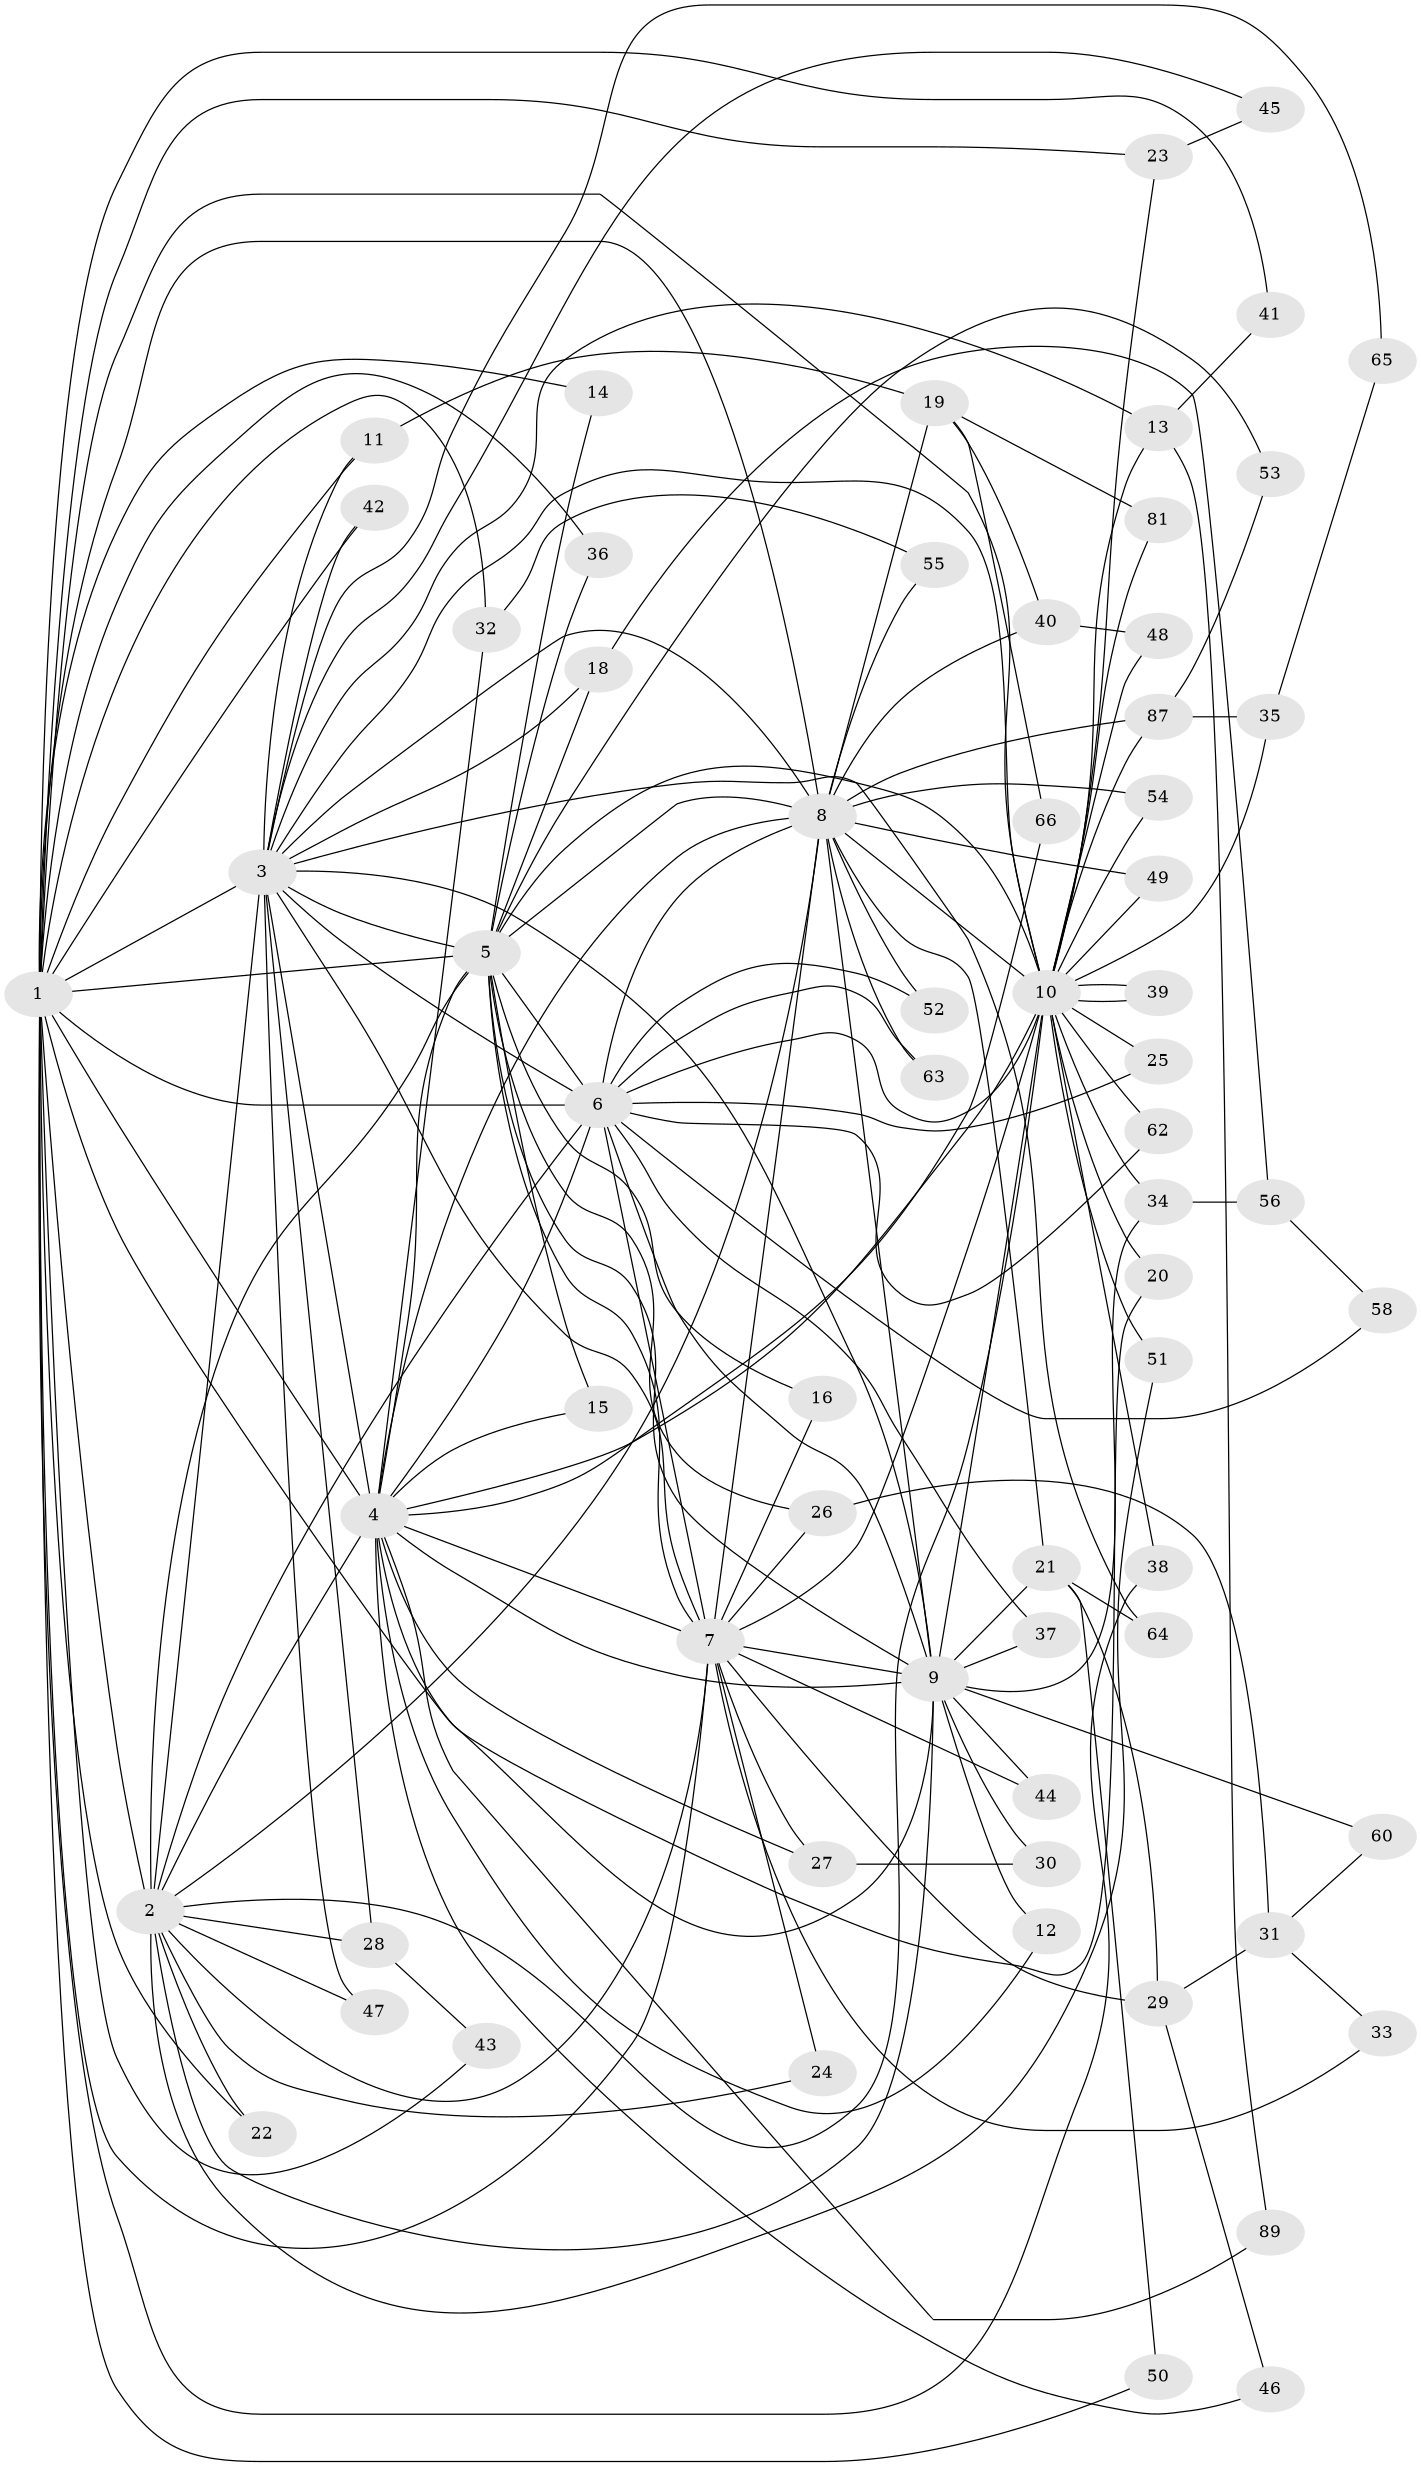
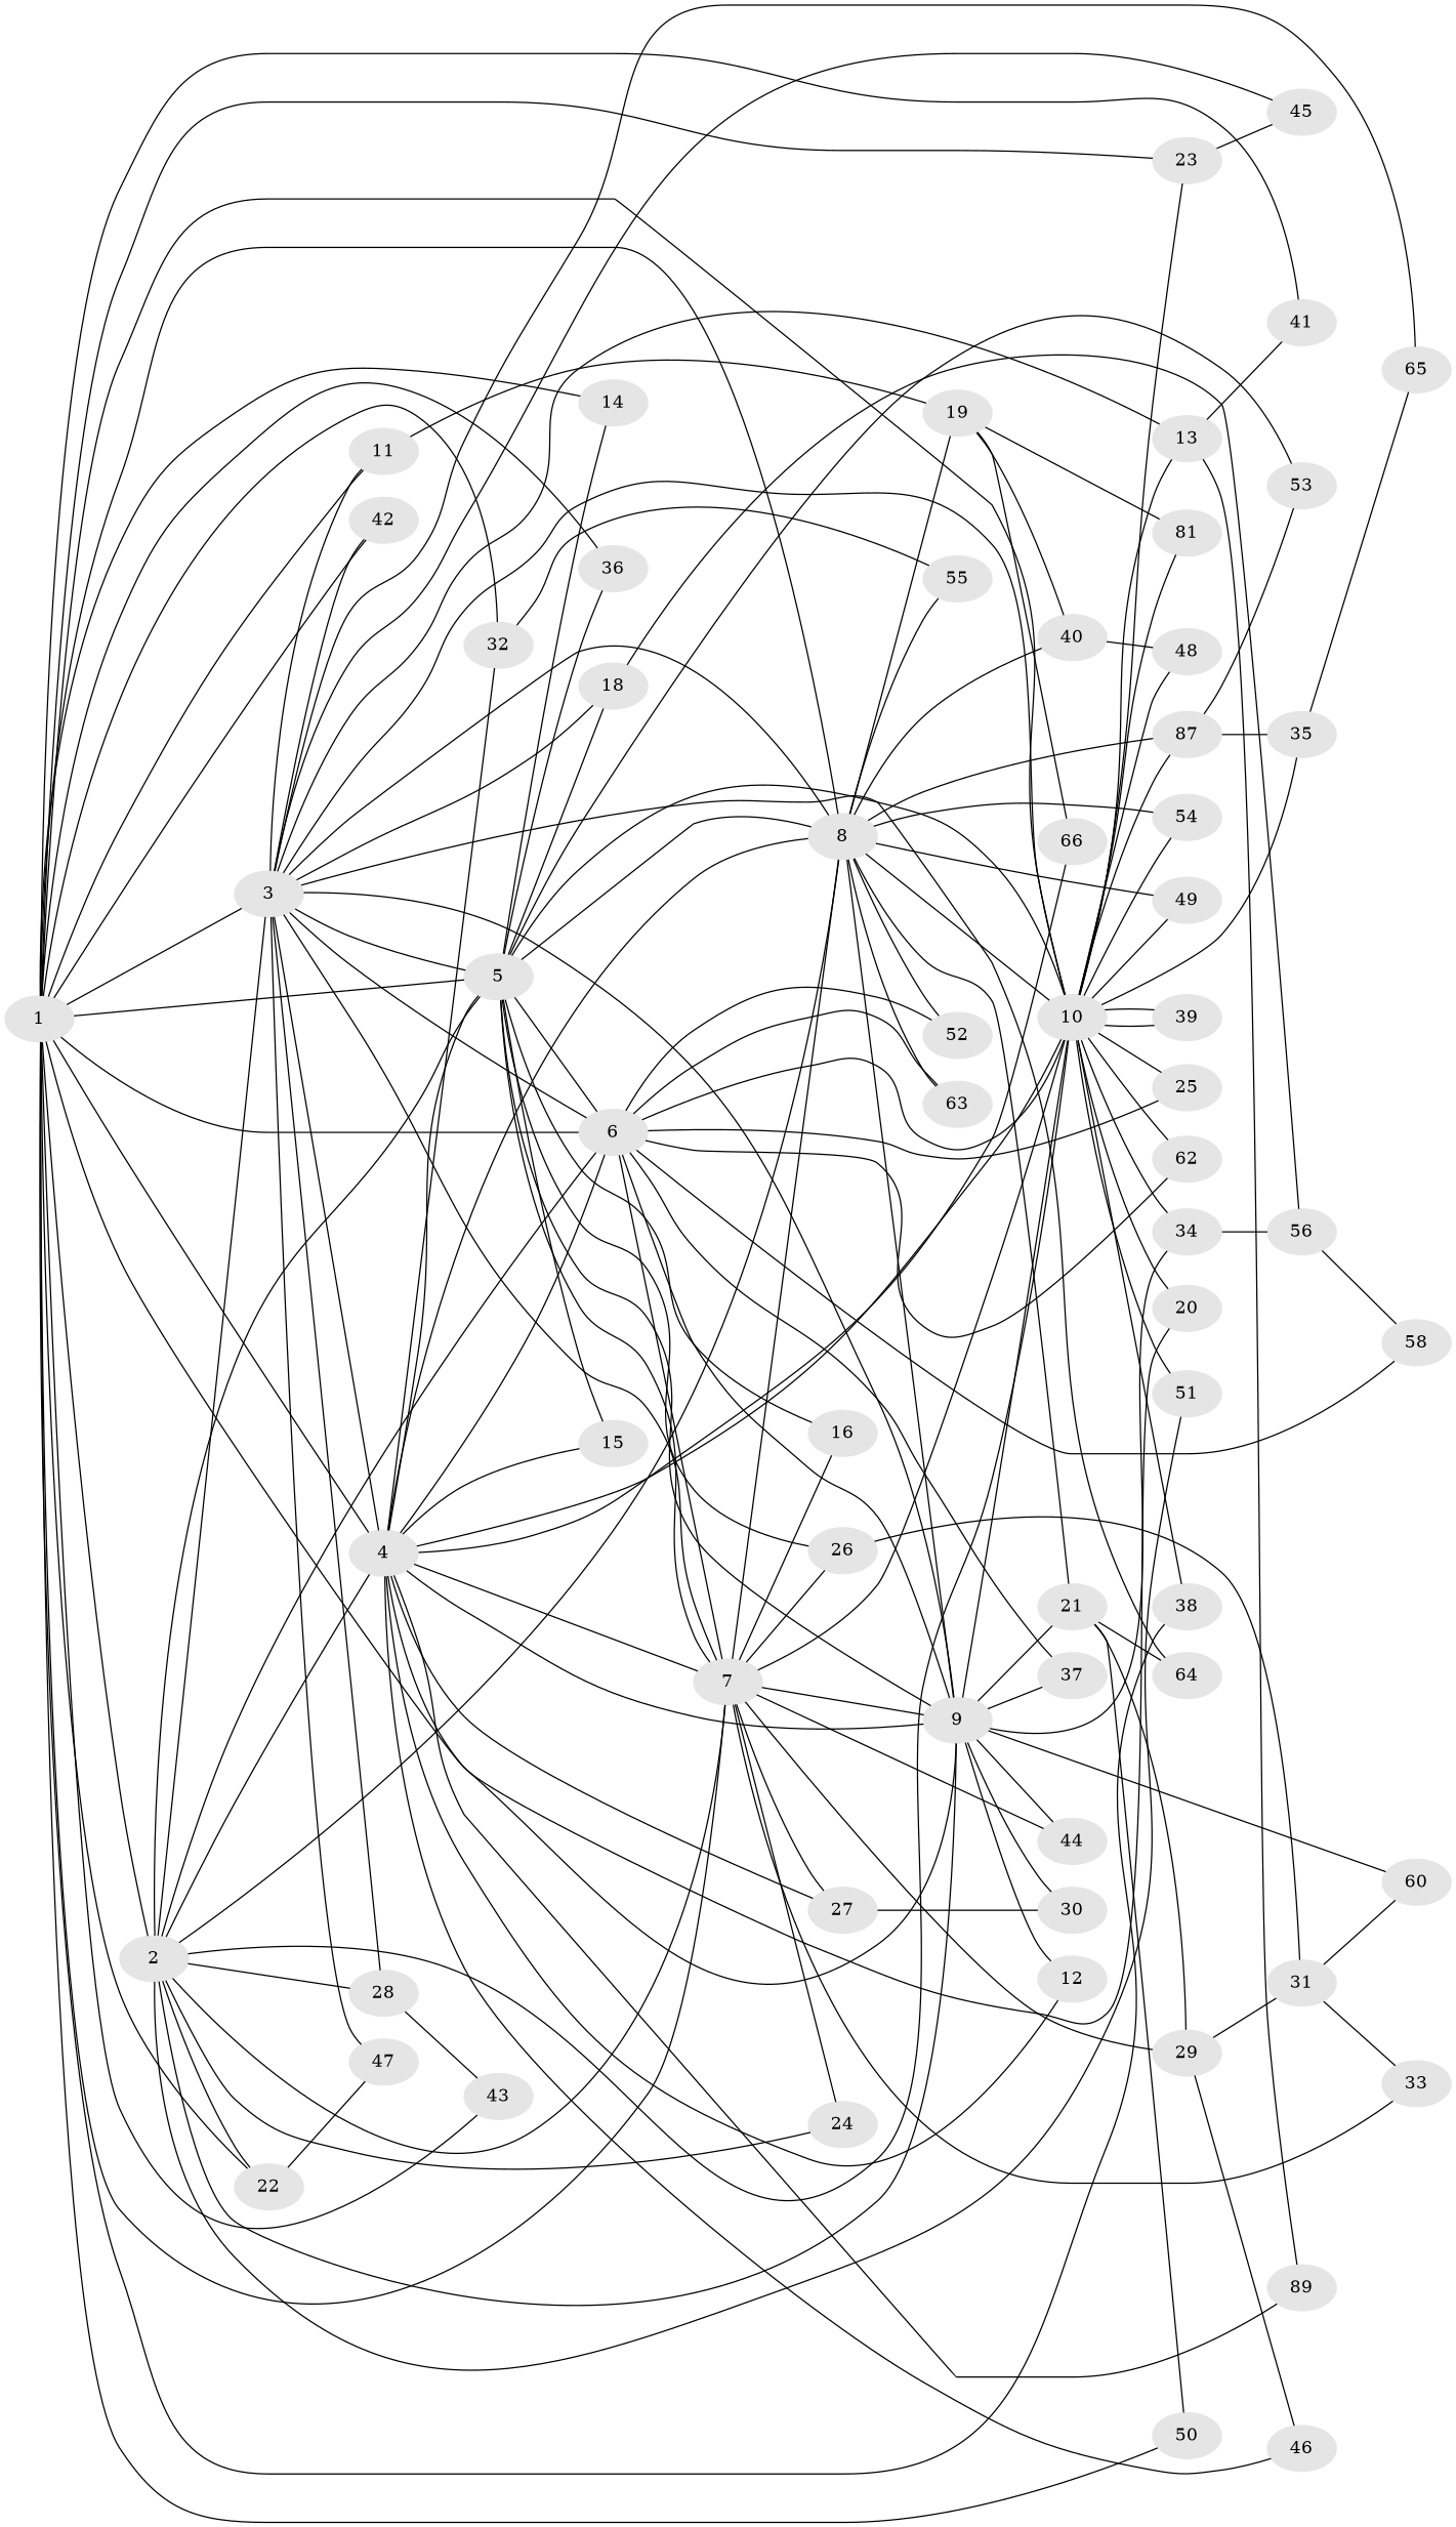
  graph {
    rankdir=LR
    node [color=gray90 style=filled]
    1
    2
    3
    4
    5
    6
    7
    8
    9
    10
    11
    14
    22
    23
    32
    36
    38
    41
    42
    43
    50
    24
    28
    47
    51
    13
    18
    45
    64
    65
    12
    15
    20
    27
    46
    n36 [label=89]
    66
    16
    26
    53
    25
    37
    52
    58
    62
    63
    29
    33
    44
    n50 [label=87]
    19
    21
    40
    49
    54
    55
    30
    34
    60
    35
    39
    48
    n63 [label=81]
    56
    31
    1 -- 2
    1 -- 3
    1 -- 4
    1 -- 5
    1 -- 6
    1 -- 7
    1 -- 8
    1 -- 9
    1 -- 10
    1 -- 11
    1 -- 14
    1 -- 22
    1 -- 23
    1 -- 32
    1 -- 36
    1 -- 38
    1 -- 41
    1 -- 42
    1 -- 43
    1 -- 50
    2 -- 3
    2 -- 4
    2 -- 5
    2 -- 6
    2 -- 7
    2 -- 8
    2 -- 9
    2 -- 10
    2 -- 22
    2 -- 24
    2 -- 28
-   2 -- 47
+   22 -- 47
    2 -- 51
    3 -- 4
    3 -- 5
    3 -- 6
    3 -- 7
    3 -- 8
    3 -- 9
    3 -- 10
    3 -- 11
    3 -- 42
    3 -- 28
    3 -- 47
    3 -- 13
    3 -- 18
    3 -- 45
    3 -- 64
    3 -- 65
    4 -- 5
    4 -- 6
    4 -- 7
    4 -- 8
    4 -- 9
    4 -- 10
    4 -- 32
    4 -- 12
    4 -- 15
    4 -- 20
    4 -- 27
    4 -- 46
    4 -- n36
    4 -- 66
    5 -- 6
    5 -- 7
    5 -- 8
    5 -- 9
    5 -- 10
    5 -- 14
    5 -- 36
    5 -- 18
    5 -- 15
    5 -- 16
    5 -- 26
    5 -- 53
    6 -- 7
-   6 -- 8
    6 -- 9
    6 -- 10
    6 -- 25
    6 -- 37
    6 -- 52
    6 -- 58
    6 -- 62
    6 -- 63
    7 -- 8
    7 -- 9
    7 -- 10
    7 -- 24
    7 -- 27
    7 -- 16
    7 -- 26
    7 -- 29
    7 -- 33
    7 -- 44
    8 -- 9
    8 -- 10
    8 -- 52
    8 -- 63
    8 -- n50
    8 -- 19
    8 -- 21
    8 -- 40
    8 -- 49
    8 -- 54
    8 -- 55
    9 -- 10
    9 -- 12
    9 -- 37
    9 -- 44
    9 -- 21
    9 -- 30
    9 -- 34
    9 -- 60
    10 -- 23
    10 -- 38
    10 -- 51
    10 -- 13
    10 -- 20
    10 -- 25
    10 -- 62
    10 -- n50
    10 -- 49
    10 -- 54
    10 -- 34
    10 -- 35
    10 -- 39
    10 -- 39
    10 -- 48
    10 -- n63
    11 -- 19
    23 -- 45
    32 -- 55
    28 -- 43
    13 -- 41
    13 -- n36
    18 -- 56
    27 -- 30
    26 -- 31
    29 -- 46
    29 -- 31
    n50 -- 53
    n50 -- 35
    19 -- 66
    19 -- 40
    19 -- n63
    21 -- 50
    21 -- 64
    21 -- 29
    40 -- 48
    34 -- 56
    35 -- 65
    56 -- 58
    31 -- 33
    31 -- 60
  }
